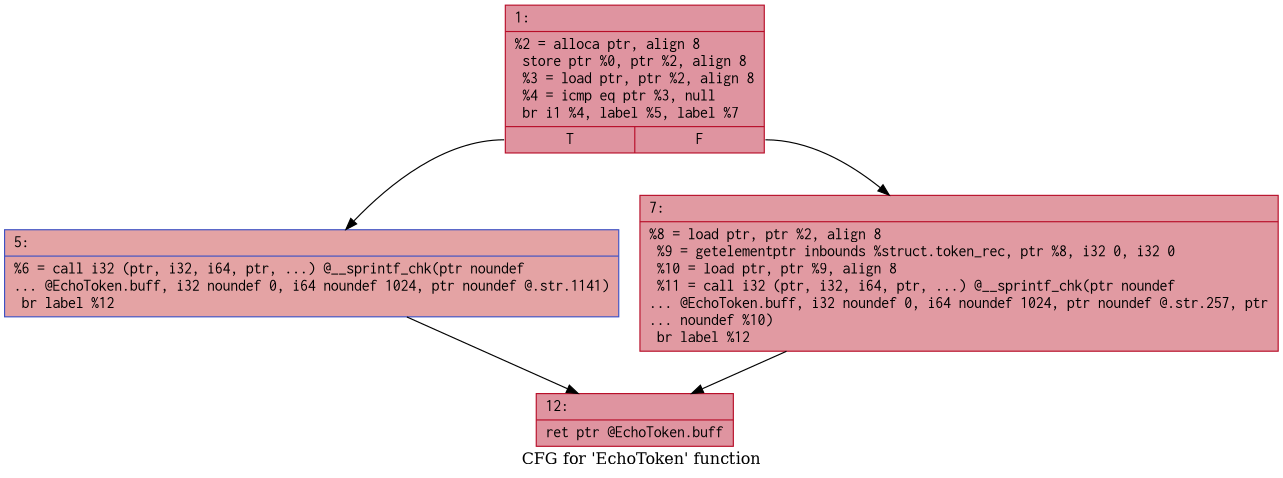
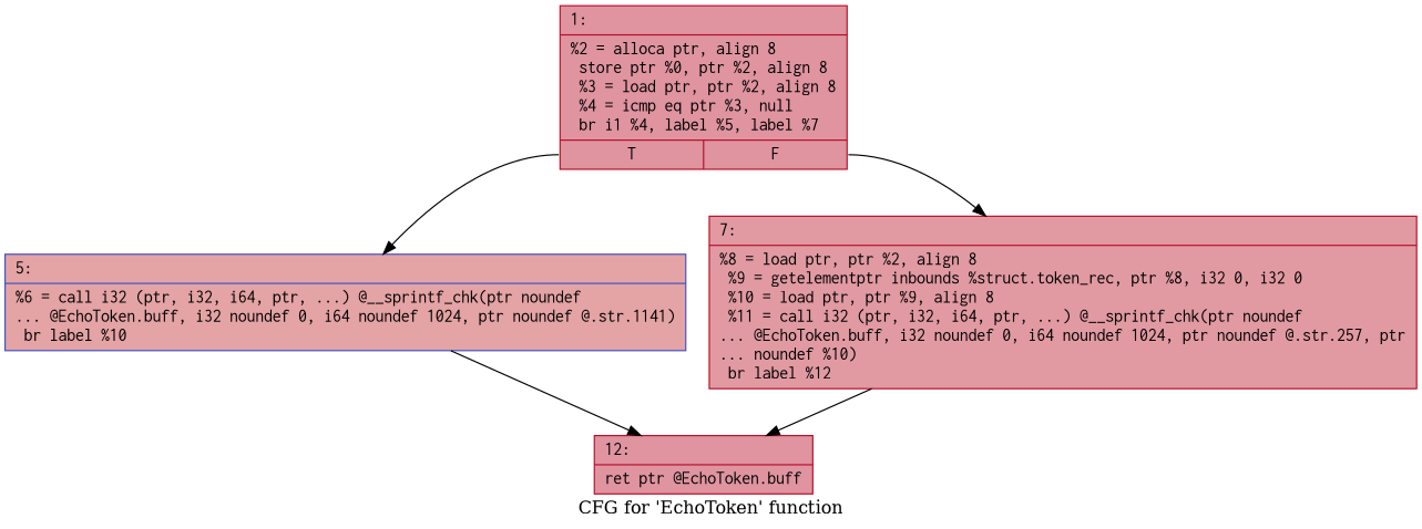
  digraph {
    label="CFG for 'EchoToken' function"
    node [color="#b70d28ff" fillcolor="#b70d2870" fontname=Courier shape=record style=filled]
    n1 [label="{1:\l|  %2 = alloca ptr, align 8\l  store ptr %0, ptr %2, align 8\l  %3 = load ptr, ptr %2, align 8\l  %4 = icmp eq ptr %3, null\l  br i1 %4, label %5, label %7\l|{<s0>T|<s1>F}}"]
-   n2 [color="#3d50c3ff" fillcolor="#c32e3170" label="{5:\l|  %6 = call i32 (ptr, i32, i64, ptr, ...) @__sprintf_chk(ptr noundef\l... @EchoToken.buff, i32 noundef 0, i64 noundef 1024, ptr noundef @.str.1141)\l  br label %12\l}"]
+   n2 [color="#3d50c3ff" fillcolor="#c32e3170" label="{5:\l|  %6 = call i32 (ptr, i32, i64, ptr, ...) @__sprintf_chk(ptr noundef\l... @EchoToken.buff, i32 noundef 0, i64 noundef 1024, ptr noundef @.str.1141)\l  br label %10\l}"]
    n3 [fillcolor="#bb1b2c70" label="{7:\l|  %8 = load ptr, ptr %2, align 8\l  %9 = getelementptr inbounds %struct.token_rec, ptr %8, i32 0, i32 0\l  %10 = load ptr, ptr %9, align 8\l  %11 = call i32 (ptr, i32, i64, ptr, ...) @__sprintf_chk(ptr noundef\l... @EchoToken.buff, i32 noundef 0, i64 noundef 1024, ptr noundef @.str.257, ptr\l... noundef %10)\l  br label %12\l}"]
    n4 [label="{12:\l|  ret ptr @EchoToken.buff\l}"]
    n1 -> n2 [tailport=s0]
    n1 -> n3 [tailport=s1]
    n2 -> n4
    n3 -> n4
  }
